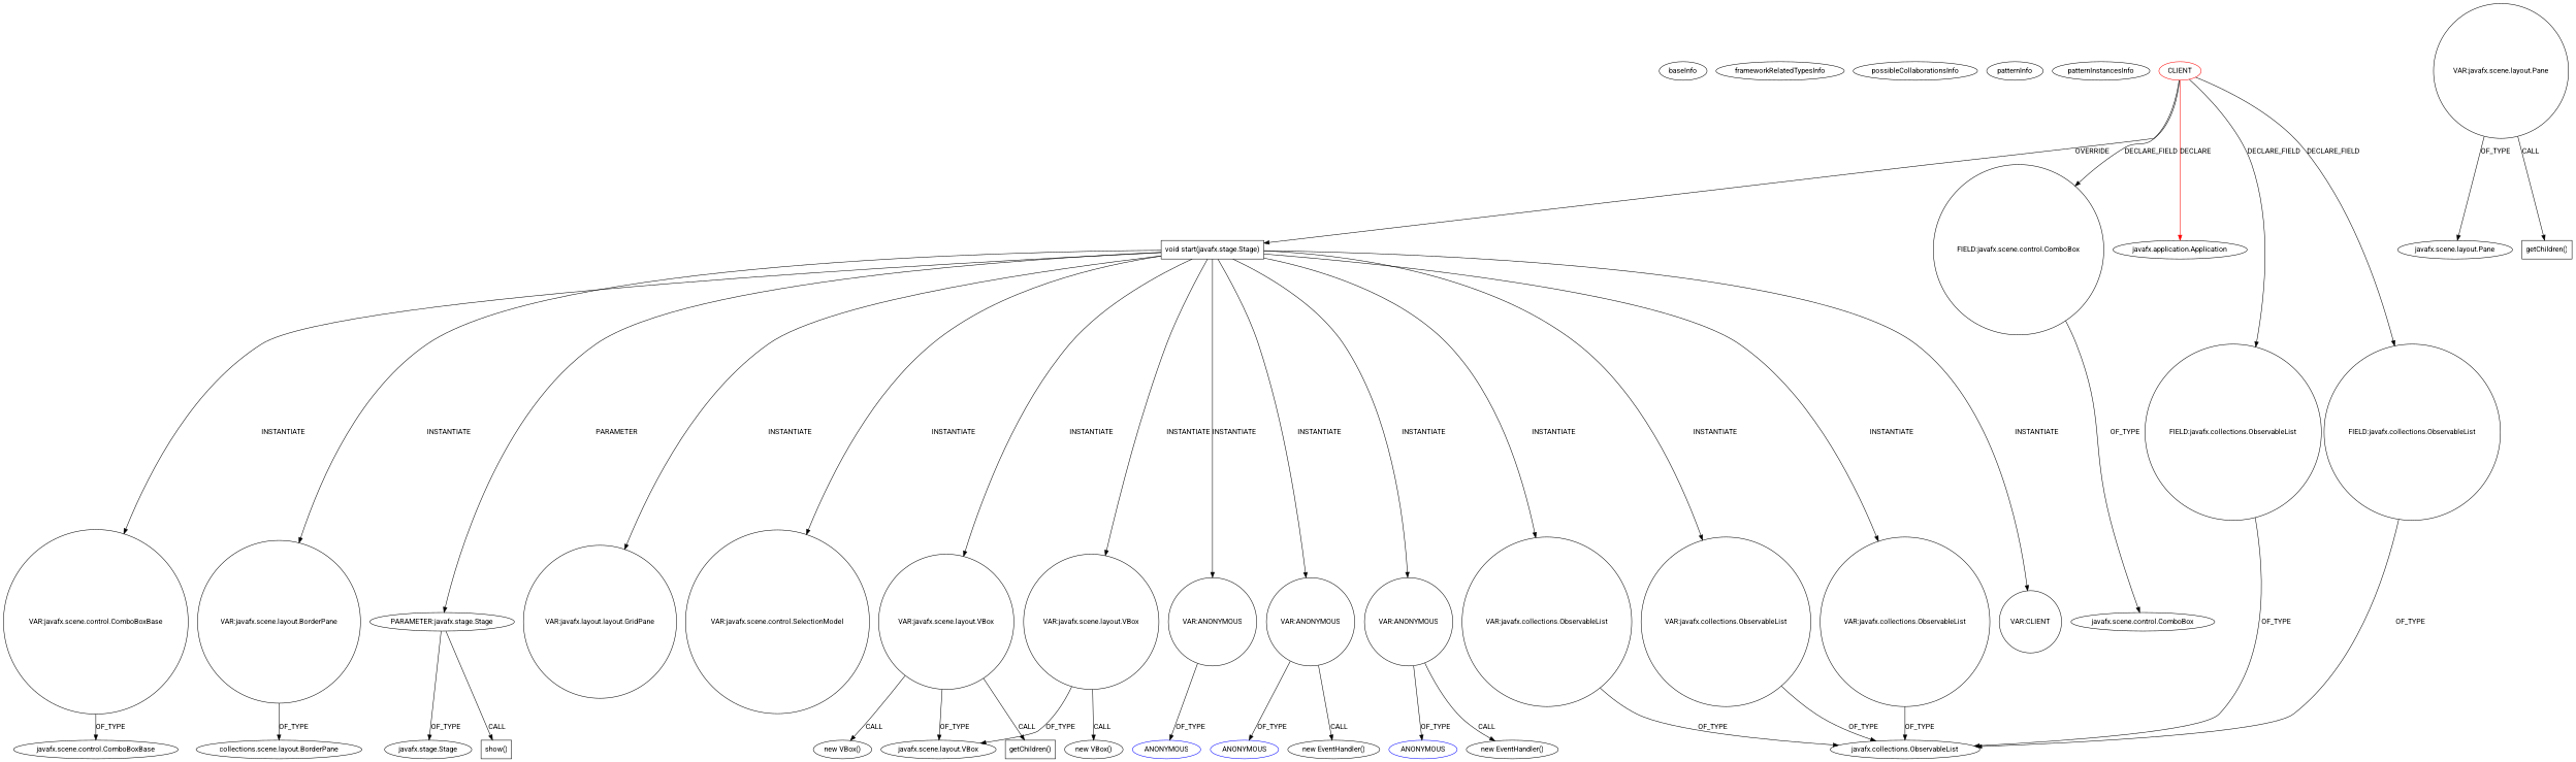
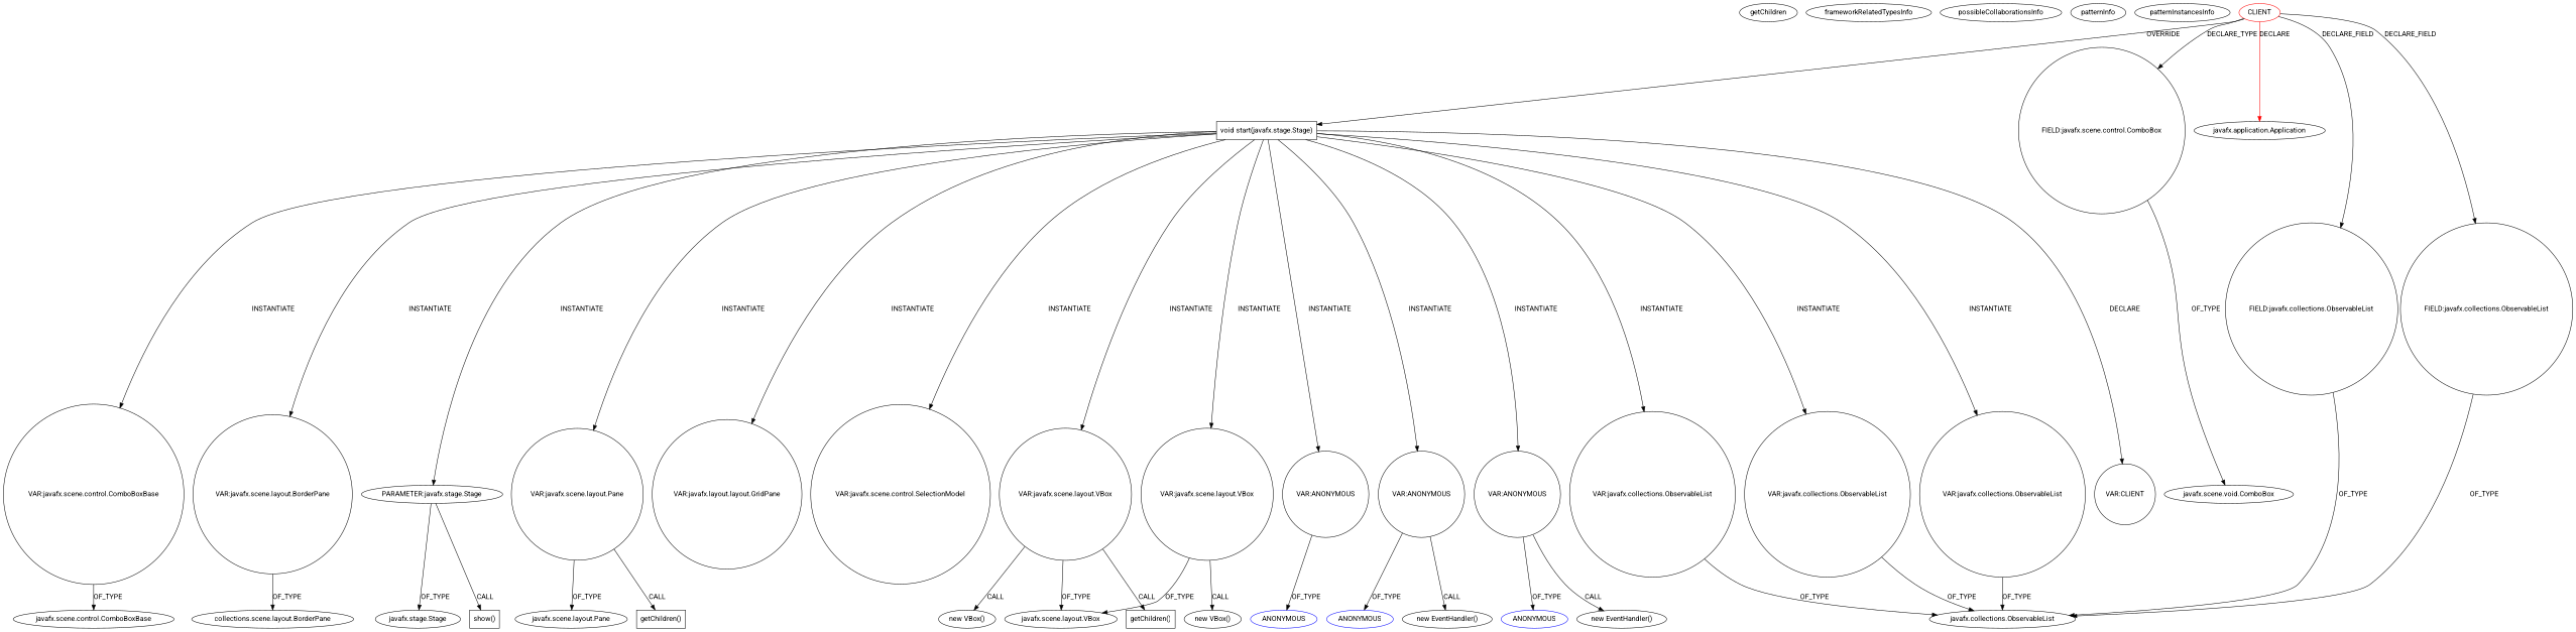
  digraph {
    fontname=Roboto
    node [fontname=Roboto isFrameworkType=false vertexType=VARIABLE_EXPRESION]
    edge [fontname=Roboto]
-   baseInfo [category=pattern graphId=1151 isAnonymous=false possibleRelation=false isFrameworkType="" vertexType=""]
+   baseInfo [category=pattern graphId=1151 isAnonymous=false possibleRelation=false label=getChildren isFrameworkType="" vertexType=""]
    frameworkRelatedTypesInfo [0="javafx.application.Application" isFrameworkType="" vertexType=""]
    possibleCollaborationsInfo [isFrameworkType="" vertexType=""]
    patternInfo [frequency=2.0 patternRootClient=0 isFrameworkType="" vertexType=""]
    patternInstancesInfo [0="Tsaru-Java-MP3-Visualizations~/Tsaru-Java-MP3-Visualizations/Java-MP3-Visualizations-master/mp3 Visualization/src/VisualizationInterface.java~VisualizationInterface~1511" 1="empollondefisica-PlanetGame~/empollondefisica-PlanetGame/PlanetGame-master/src/testing/Testing.java~Testing~2645" isFrameworkType="" vertexType=""]
    n6 [label="javafx.scene.control.ComboBoxBase" vertexType=FRAMEWORK_CLASS_TYPE]
    n7 [label="VAR:javafx.scene.control.ComboBoxBase" shape=circle]
    n8 [label="void start(javafx.stage.Stage)" shape=box vertexType=OVERRIDING_METHOD_DECLARATION]
    n9 [label="VAR:javafx.scene.layout.BorderPane" shape=circle]
    n10 [label="PARAMETER:javafx.stage.Stage" vertexType=PARAMETER_DECLARATION]
    n11 [label="VAR:javafx.scene.layout.Pane" shape=circle]
    n12 [label="VAR:javafx.layout.layout.GridPane" shape=circle]
    n13 [label="VAR:javafx.scene.control.SelectionModel" shape=circle]
    n14 [label="VAR:javafx.scene.layout.VBox" shape=circle]
    n15 [label="VAR:javafx.scene.layout.VBox" shape=circle]
    n16 [label="VAR:ANONYMOUS" shape=circle]
    n17 [label="VAR:ANONYMOUS" shape=circle]
    n18 [label="VAR:ANONYMOUS" shape=circle]
    n19 [label="VAR:javafx.collections.ObservableList" shape=circle]
    n20 [label="VAR:javafx.collections.ObservableList" shape=circle]
    n21 [label="VAR:javafx.collections.ObservableList" shape=circle]
    n22 [label="VAR:CLIENT" shape=circle]
    n23 [label="collections.scene.layout.BorderPane" vertexType=FRAMEWORK_CLASS_TYPE]
    n24 [label="javafx.stage.Stage" vertexType=FRAMEWORK_CLASS_TYPE]
    n25 [label="show()" shape=box vertexType=INSIDE_CALL]
    n26 [label="javafx.scene.layout.Pane" vertexType=FRAMEWORK_CLASS_TYPE]
    n27 [label="getChildren()" shape=box vertexType=INSIDE_CALL]
    n28 [label="new VBox()" vertexType=CONSTRUCTOR_CALL]
    n29 [label="javafx.scene.layout.VBox" vertexType=FRAMEWORK_CLASS_TYPE]
    n30 [label="getChildren()" shape=box vertexType=INSIDE_CALL]
    n31 [label="new VBox()" vertexType=CONSTRUCTOR_CALL]
    n32 [color=blue label=ANONYMOUS vertexType=REFERENCE_ANONYMOUS_DECLARATION]
    n33 [color=blue label=ANONYMOUS vertexType=REFERENCE_ANONYMOUS_DECLARATION]
    n34 [label="new EventHandler()" vertexType=CONSTRUCTOR_CALL]
    n35 [color=blue label=ANONYMOUS vertexType=REFERENCE_ANONYMOUS_DECLARATION]
    n36 [label="new EventHandler()" vertexType=CONSTRUCTOR_CALL]
    n37 [label="javafx.collections.ObservableList" vertexType=FRAMEWORK_INTERFACE_TYPE]
    n38 [color=red label=CLIENT vertexType=ROOT_CLIENT_CLASS_DECLARATION]
    n39 [label="FIELD:javafx.scene.control.ComboBox" shape=circle vertexType=FIELD_DECLARATION]
    n40 [label="javafx.application.Application" vertexType=FRAMEWORK_CLASS_TYPE]
    n41 [label="FIELD:javafx.collections.ObservableList" shape=circle vertexType=FIELD_DECLARATION]
    n42 [label="FIELD:javafx.collections.ObservableList" shape=circle vertexType=FIELD_DECLARATION]
-   n43 [label="javafx.scene.control.ComboBox" vertexType=FRAMEWORK_CLASS_TYPE]
+   n43 [label="javafx.scene.void.ComboBox" vertexType=FRAMEWORK_CLASS_TYPE]
    n7 -> n6 [label=OF_TYPE]
    n8 -> n7 [label=INSTANTIATE]
    n8 -> n9 [label=INSTANTIATE]
-   n8 -> n10 [label=PARAMETER]
+   n8 -> n10 [label=INSTANTIATE]
+   n8 -> n11 [label=INSTANTIATE]
    n8 -> n12 [label=INSTANTIATE]
    n8 -> n13 [label=INSTANTIATE]
    n8 -> n14 [label=INSTANTIATE]
    n8 -> n15 [label=INSTANTIATE]
    n8 -> n16 [label=INSTANTIATE]
    n8 -> n17 [label=INSTANTIATE]
    n8 -> n18 [label=INSTANTIATE]
    n8 -> n19 [label=INSTANTIATE]
    n8 -> n20 [label=INSTANTIATE]
    n8 -> n21 [label=INSTANTIATE]
-   n8 -> n22 [label=INSTANTIATE]
+   n8 -> n22 [label=DECLARE]
    n9 -> n23 [label=OF_TYPE]
    n10 -> n24 [label=OF_TYPE]
    n10 -> n25 [label=CALL]
    n11 -> n26 [label=OF_TYPE]
    n11 -> n27 [label=CALL]
    n14 -> n28 [label=CALL]
    n14 -> n29 [label=OF_TYPE]
    n14 -> n30 [label=CALL]
    n15 -> n29 [label=OF_TYPE]
    n15 -> n31 [label=CALL]
    n16 -> n32 [label=OF_TYPE]
    n17 -> n33 [label=OF_TYPE]
    n17 -> n34 [label=CALL]
    n18 -> n35 [label=OF_TYPE]
    n18 -> n36 [label=CALL]
    n19 -> n37 [label=OF_TYPE]
    n20 -> n37 [label=OF_TYPE]
    n21 -> n37 [label=OF_TYPE]
    n38 -> n8 [label=OVERRIDE]
-   n38 -> n39 [label=DECLARE_FIELD]
+   n38 -> n39 [label=DECLARE_TYPE]
    n38 -> n40 [color=red label=DECLARE]
    n38 -> n41 [label=DECLARE_FIELD]
    n38 -> n42 [label=DECLARE_FIELD]
    n39 -> n43 [label=OF_TYPE]
    n41 -> n37 [label=OF_TYPE]
    n42 -> n37 [label=OF_TYPE]
  }
